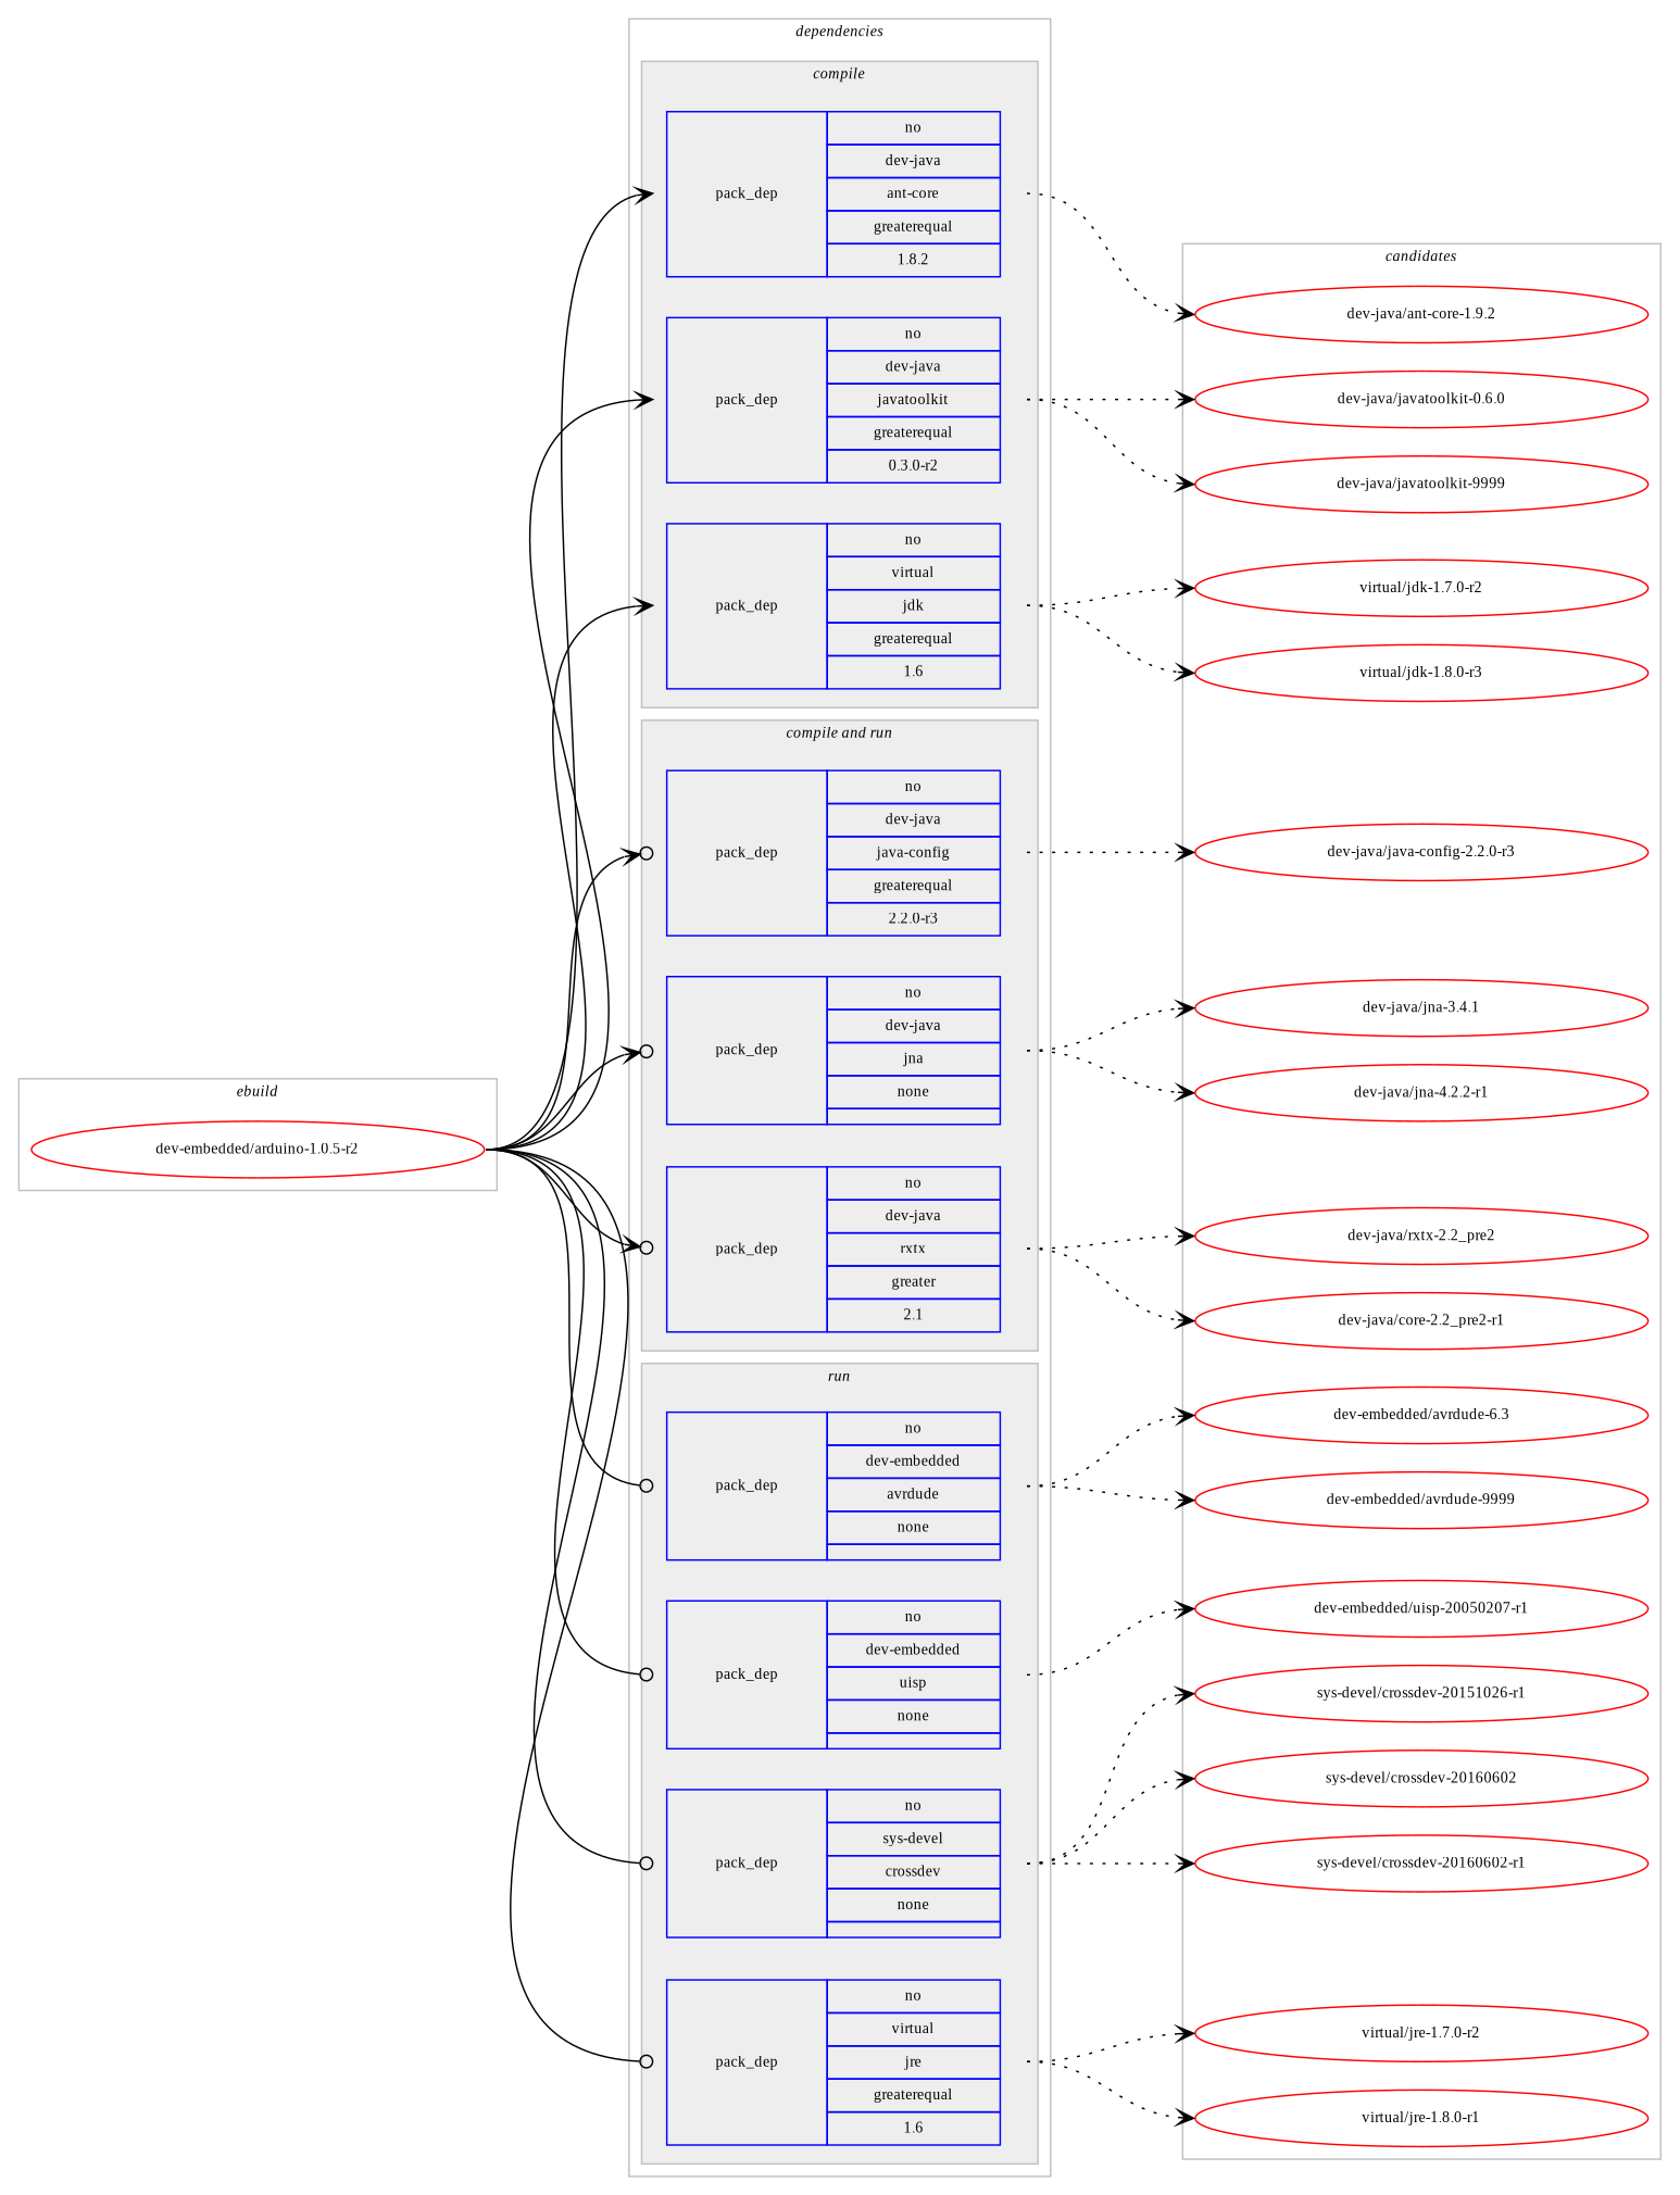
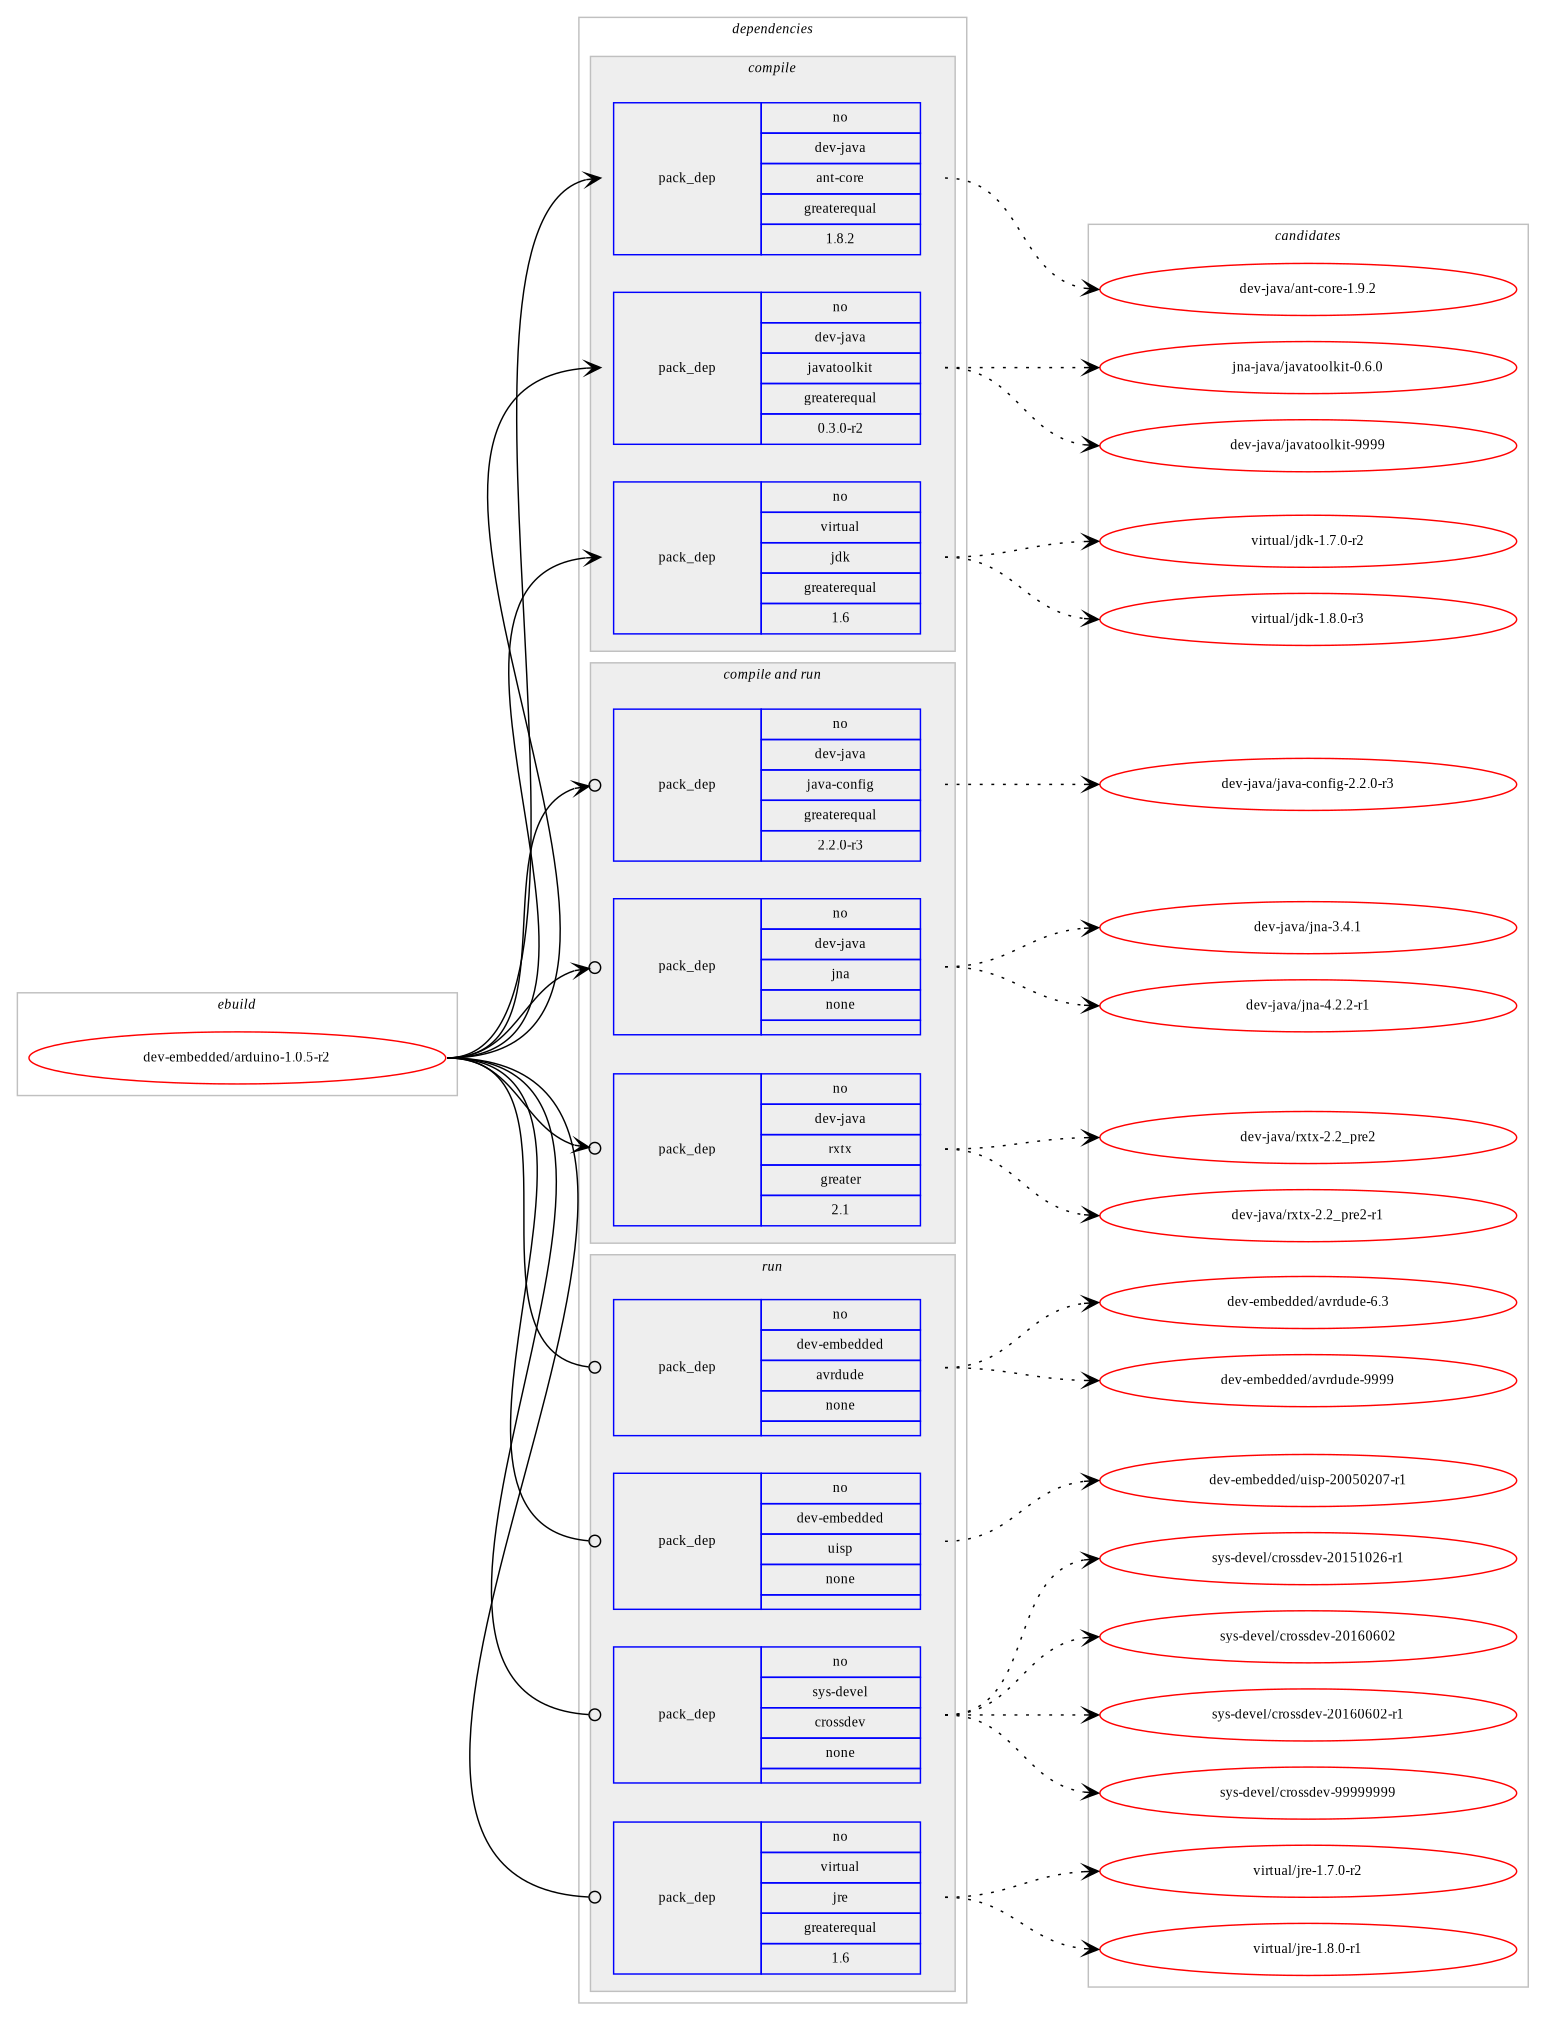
  digraph {
    compound=true
    concentrate=true
    fontname="Liberation Serif"
    fontsize=10
    newrank=true
    rankdir=LR
    ranksep=1.5
    node [color=red fontname="Liberation Serif" fontsize=10]
    edge [arrowhead=vee fontname="Liberation Serif" headport=w style=dotted tailport=e weight=100]
    n1 [label="dev-embedded/arduino-1.0.5-r2" width=4]
    n2 [color=blue label=<<TABLE BORDER="0" CELLBORDER="1" CELLSPACING="0" CELLPADDING="4" WIDTH="220"><TR><TD ROWSPAN="6" CELLPADDING="30">pack_dep</TD></TR><TR><TD WIDTH="110">no</TD></TR><TR><TD>dev-java</TD></TR><TR><TD>ant-core</TD></TR><TR><TD>greaterequal</TD></TR><TR><TD>1.8.2</TD></TR></TABLE>> shape=none]
    n3 [color=blue label=<<TABLE BORDER="0" CELLBORDER="1" CELLSPACING="0" CELLPADDING="4" WIDTH="220"><TR><TD ROWSPAN="6" CELLPADDING="30">pack_dep</TD></TR><TR><TD WIDTH="110">no</TD></TR><TR><TD>dev-java</TD></TR><TR><TD>javatoolkit</TD></TR><TR><TD>greaterequal</TD></TR><TR><TD>0.3.0-r2</TD></TR></TABLE>> shape=none]
    n4 [color=blue label=<<TABLE BORDER="0" CELLBORDER="1" CELLSPACING="0" CELLPADDING="4" WIDTH="220"><TR><TD ROWSPAN="6" CELLPADDING="30">pack_dep</TD></TR><TR><TD WIDTH="110">no</TD></TR><TR><TD>virtual</TD></TR><TR><TD>jdk</TD></TR><TR><TD>greaterequal</TD></TR><TR><TD>1.6</TD></TR></TABLE>> shape=none]
    n5 [color=blue label=<<TABLE BORDER="0" CELLBORDER="1" CELLSPACING="0" CELLPADDING="4" WIDTH="220"><TR><TD ROWSPAN="6" CELLPADDING="30">pack_dep</TD></TR><TR><TD WIDTH="110">no</TD></TR><TR><TD>dev-java</TD></TR><TR><TD>java-config</TD></TR><TR><TD>greaterequal</TD></TR><TR><TD>2.2.0-r3</TD></TR></TABLE>> shape=none]
    n6 [color=blue label=<<TABLE BORDER="0" CELLBORDER="1" CELLSPACING="0" CELLPADDING="4" WIDTH="220"><TR><TD ROWSPAN="6" CELLPADDING="30">pack_dep</TD></TR><TR><TD WIDTH="110">no</TD></TR><TR><TD>dev-java</TD></TR><TR><TD>jna</TD></TR><TR><TD>none</TD></TR><TR><TD></TD></TR></TABLE>> shape=none]
    n7 [color=blue label=<<TABLE BORDER="0" CELLBORDER="1" CELLSPACING="0" CELLPADDING="4" WIDTH="220"><TR><TD ROWSPAN="6" CELLPADDING="30">pack_dep</TD></TR><TR><TD WIDTH="110">no</TD></TR><TR><TD>dev-java</TD></TR><TR><TD>rxtx</TD></TR><TR><TD>greater</TD></TR><TR><TD>2.1</TD></TR></TABLE>> shape=none]
    n8 [color=blue label=<<TABLE BORDER="0" CELLBORDER="1" CELLSPACING="0" CELLPADDING="4" WIDTH="220"><TR><TD ROWSPAN="6" CELLPADDING="30">pack_dep</TD></TR><TR><TD WIDTH="110">no</TD></TR><TR><TD>dev-embedded</TD></TR><TR><TD>avrdude</TD></TR><TR><TD>none</TD></TR><TR><TD></TD></TR></TABLE>> shape=none]
    n9 [color=blue label=<<TABLE BORDER="0" CELLBORDER="1" CELLSPACING="0" CELLPADDING="4" WIDTH="220"><TR><TD ROWSPAN="6" CELLPADDING="30">pack_dep</TD></TR><TR><TD WIDTH="110">no</TD></TR><TR><TD>dev-embedded</TD></TR><TR><TD>uisp</TD></TR><TR><TD>none</TD></TR><TR><TD></TD></TR></TABLE>> shape=none]
    n10 [color=blue label=<<TABLE BORDER="0" CELLBORDER="1" CELLSPACING="0" CELLPADDING="4" WIDTH="220"><TR><TD ROWSPAN="6" CELLPADDING="30">pack_dep</TD></TR><TR><TD WIDTH="110">no</TD></TR><TR><TD>sys-devel</TD></TR><TR><TD>crossdev</TD></TR><TR><TD>none</TD></TR><TR><TD></TD></TR></TABLE>> shape=none]
    n11 [color=blue label=<<TABLE BORDER="0" CELLBORDER="1" CELLSPACING="0" CELLPADDING="4" WIDTH="220"><TR><TD ROWSPAN="6" CELLPADDING="30">pack_dep</TD></TR><TR><TD WIDTH="110">no</TD></TR><TR><TD>virtual</TD></TR><TR><TD>jre</TD></TR><TR><TD>greaterequal</TD></TR><TR><TD>1.6</TD></TR></TABLE>> shape=none]
    n12 [label="dev-java/ant-core-1.9.2" width=4]
-   n13 [label="dev-java/javatoolkit-0.6.0" width=4]
+   n13 [label="jna-java/javatoolkit-0.6.0" width=4]
    n14 [label="dev-java/javatoolkit-9999" width=4]
    n15 [label="virtual/jdk-1.7.0-r2" width=4]
    n16 [label="virtual/jdk-1.8.0-r3" width=4]
    n17 [label="dev-java/java-config-2.2.0-r3" width=4]
    n18 [label="dev-java/jna-3.4.1" width=4]
    n19 [label="dev-java/jna-4.2.2-r1" width=4]
    n20 [label="dev-java/rxtx-2.2_pre2" width=4]
-   n21 [label="dev-java/core-2.2_pre2-r1" width=4]
+   n21 [label="dev-java/rxtx-2.2_pre2-r1" width=4]
    n22 [label="dev-embedded/avrdude-6.3" width=4]
    n23 [label="dev-embedded/avrdude-9999" width=4]
    n24 [label="dev-embedded/uisp-20050207-r1" width=4]
    n25 [label="sys-devel/crossdev-20151026-r1" width=4]
    n26 [label="sys-devel/crossdev-20160602" width=4]
    n27 [label="sys-devel/crossdev-20160602-r1" width=4]
+   n28 [label="sys-devel/crossdev-99999999" width=4]
    n29 [label="virtual/jre-1.7.0-r2" width=4]
    n30 [label="virtual/jre-1.8.0-r1" width=4]
    subgraph cluster_1 {
      color=gray
      label=<<i>ebuild</i>>
      rank=same
      n1
    }
    subgraph cluster_2 {
      color=gray
      label=<<i>dependencies</i>>
      subgraph cluster_3 {
        color=gray
        fillcolor="#eeeeee"
        label=<<i>compile</i>>
        style=filled
        subgraph sub_4 {
          color=gray
          fillcolor="#eeeeee"
          label=<<i>compile</i>>
          style=filled
          n2
        }
        subgraph sub_5 {
          color=gray
          fillcolor="#eeeeee"
          label=<<i>compile</i>>
          style=filled
          n3
        }
        subgraph sub_6 {
          color=gray
          fillcolor="#eeeeee"
          label=<<i>compile</i>>
          style=filled
          n4
        }
      }
      subgraph cluster_7 {
        color=gray
        fillcolor="#eeeeee"
        label=<<i>compile and run</i>>
        style=filled
        subgraph sub_8 {
          color=gray
          fillcolor="#eeeeee"
          label=<<i>compile and run</i>>
          style=filled
          n5
        }
        subgraph sub_9 {
          color=gray
          fillcolor="#eeeeee"
          label=<<i>compile and run</i>>
          style=filled
          n6
        }
        subgraph sub_10 {
          color=gray
          fillcolor="#eeeeee"
          label=<<i>compile and run</i>>
          style=filled
          n7
        }
      }
      subgraph cluster_11 {
        color=gray
        fillcolor="#eeeeee"
        label=<<i>run</i>>
        style=filled
        subgraph sub_12 {
          color=gray
          fillcolor="#eeeeee"
          label=<<i>run</i>>
          style=filled
          n8
        }
        subgraph sub_13 {
          color=gray
          fillcolor="#eeeeee"
          label=<<i>run</i>>
          style=filled
          n9
        }
        subgraph sub_14 {
          color=gray
          fillcolor="#eeeeee"
          label=<<i>run</i>>
          style=filled
          n10
        }
        subgraph sub_15 {
          color=gray
          fillcolor="#eeeeee"
          label=<<i>run</i>>
          style=filled
          n11
        }
      }
    }
    subgraph cluster_16 {
      color=gray
      label=<<i>candidates</i>>
      rank=same
      subgraph sub_17 {
        color=black
        label=<<i>candidates</i>>
        nodesep=1
        rank=same
        n12
      }
      subgraph sub_18 {
        color=black
        label=<<i>candidates</i>>
        nodesep=1
        rank=same
        n13
        n14
      }
      subgraph sub_19 {
        color=black
        label=<<i>candidates</i>>
        nodesep=1
        rank=same
        n15
        n16
      }
      subgraph sub_20 {
        color=black
        label=<<i>candidates</i>>
        nodesep=1
        rank=same
        n17
      }
      subgraph sub_21 {
        color=black
        label=<<i>candidates</i>>
        nodesep=1
        rank=same
        n18
        n19
      }
      subgraph sub_22 {
        color=black
        label=<<i>candidates</i>>
        nodesep=1
        rank=same
        n20
        n21
      }
      subgraph sub_23 {
        color=black
        label=<<i>candidates</i>>
        nodesep=1
        rank=same
        n22
        n23
      }
      subgraph sub_24 {
        color=black
        label=<<i>candidates</i>>
        nodesep=1
        rank=same
        n24
      }
      subgraph sub_25 {
        color=black
        label=<<i>candidates</i>>
        nodesep=1
        rank=same
        n25
        n26
        n27
+       n28
      }
      subgraph sub_26 {
        color=black
        label=<<i>candidates</i>>
        nodesep=1
        rank=same
        n29
        n30
      }
    }
    n1 -> n2 [style=solid weight=20]
    n1 -> n3 [style=solid weight=20]
    n1 -> n4 [style=solid weight=20]
    n1 -> n5 [arrowhead=odotvee style=solid weight=20]
    n1 -> n6 [arrowhead=odotvee style=solid weight=20]
    n1 -> n7 [arrowhead=odotvee style=solid weight=20]
    n1 -> n8 [arrowhead=odot style=solid weight=20]
    n1 -> n9 [arrowhead=odot style=solid weight=20]
    n1 -> n10 [arrowhead=odot style=solid weight=20]
    n1 -> n11 [arrowhead=odot style=solid weight=20]
    n2 -> n12
    n3 -> n13
    n3 -> n14
    n4 -> n15
    n4 -> n16
    n5 -> n17
    n6 -> n18
    n6 -> n19
    n7 -> n20
    n7 -> n21
    n8 -> n22
    n8 -> n23
    n9 -> n24
    n10 -> n25
    n10 -> n26
    n10 -> n27
+   n10 -> n28
    n11 -> n29
    n11 -> n30
  }
